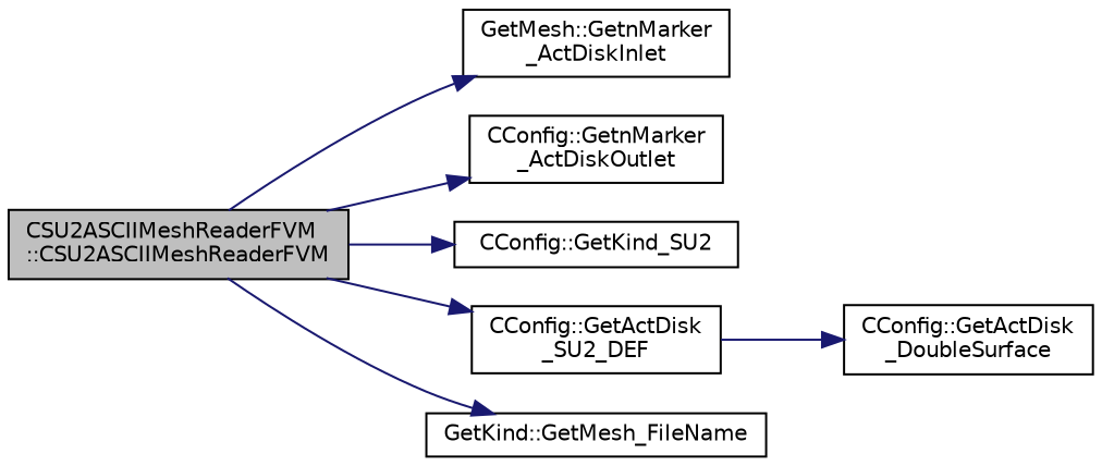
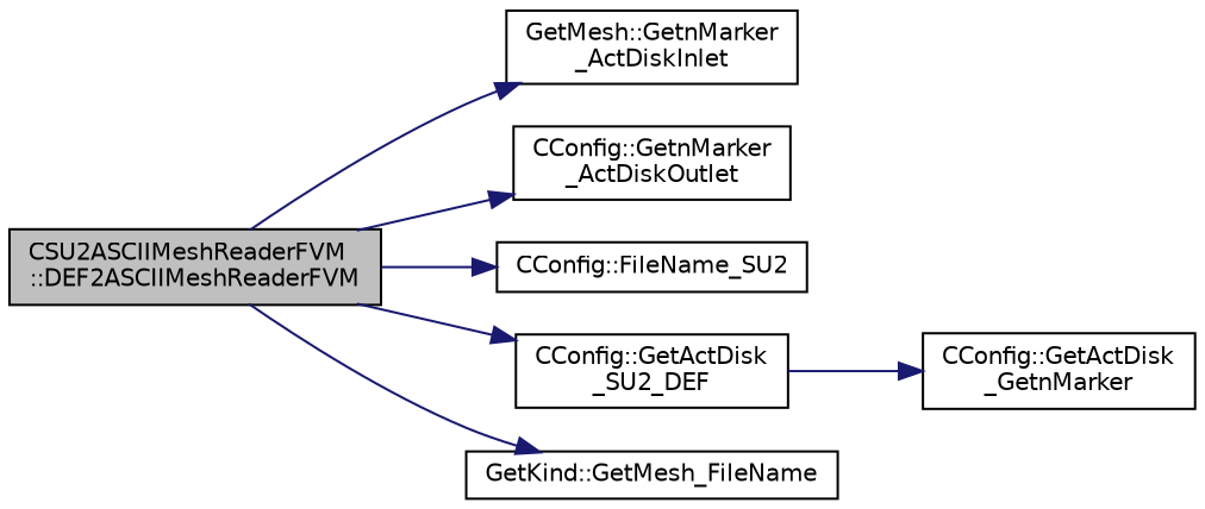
  digraph {
    rankdir=LR
    node [color=black fillcolor=white fontname=Helvetica fontsize=10 shape=record style=filled]
    edge [color=midnightblue fontname=Helvetica fontsize=10 labelfontname=Helvetica labelfontsize=10 style=solid]
-   n1 [fillcolor=grey75 fontcolor=black height=0.2 label="CSU2ASCIIMeshReaderFVM\l::CSU2ASCIIMeshReaderFVM" width=0.4]
+   n1 [fillcolor=grey75 fontcolor=black height=0.2 label="CSU2ASCIIMeshReaderFVM\l::DEF2ASCIIMeshReaderFVM" width=0.4]
    n2 [height=0.2 label="GetMesh::GetnMarker\l_ActDiskInlet" width=0.4]
    n3 [height=0.2 label="CConfig::GetnMarker\l_ActDiskOutlet" width=0.4]
-   n4 [height=0.2 label="CConfig::GetKind_SU2" width=0.4]
+   n4 [height=0.2 label="CConfig::FileName_SU2" width=0.4]
    n5 [height=0.2 label="CConfig::GetActDisk\l_SU2_DEF" width=0.4]
    n6 [height=0.2 label="GetKind::GetMesh_FileName" width=0.4]
-   n7 [height=0.2 label="CConfig::GetActDisk\l_DoubleSurface" width=0.4]
+   n7 [height=0.2 label="CConfig::GetActDisk\l_GetnMarker" width=0.4]
    n1 -> n2
    n1 -> n3
    n1 -> n4
    n1 -> n5
    n1 -> n6
    n5 -> n7
  }
